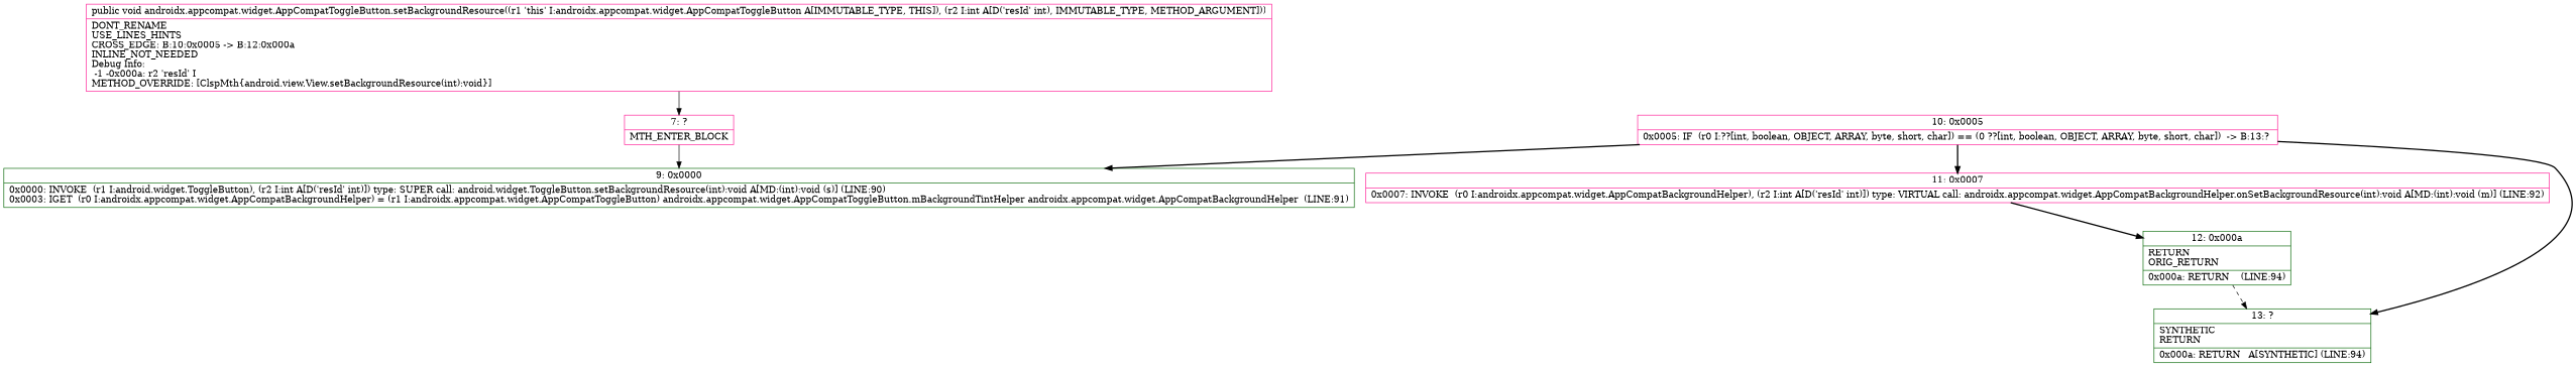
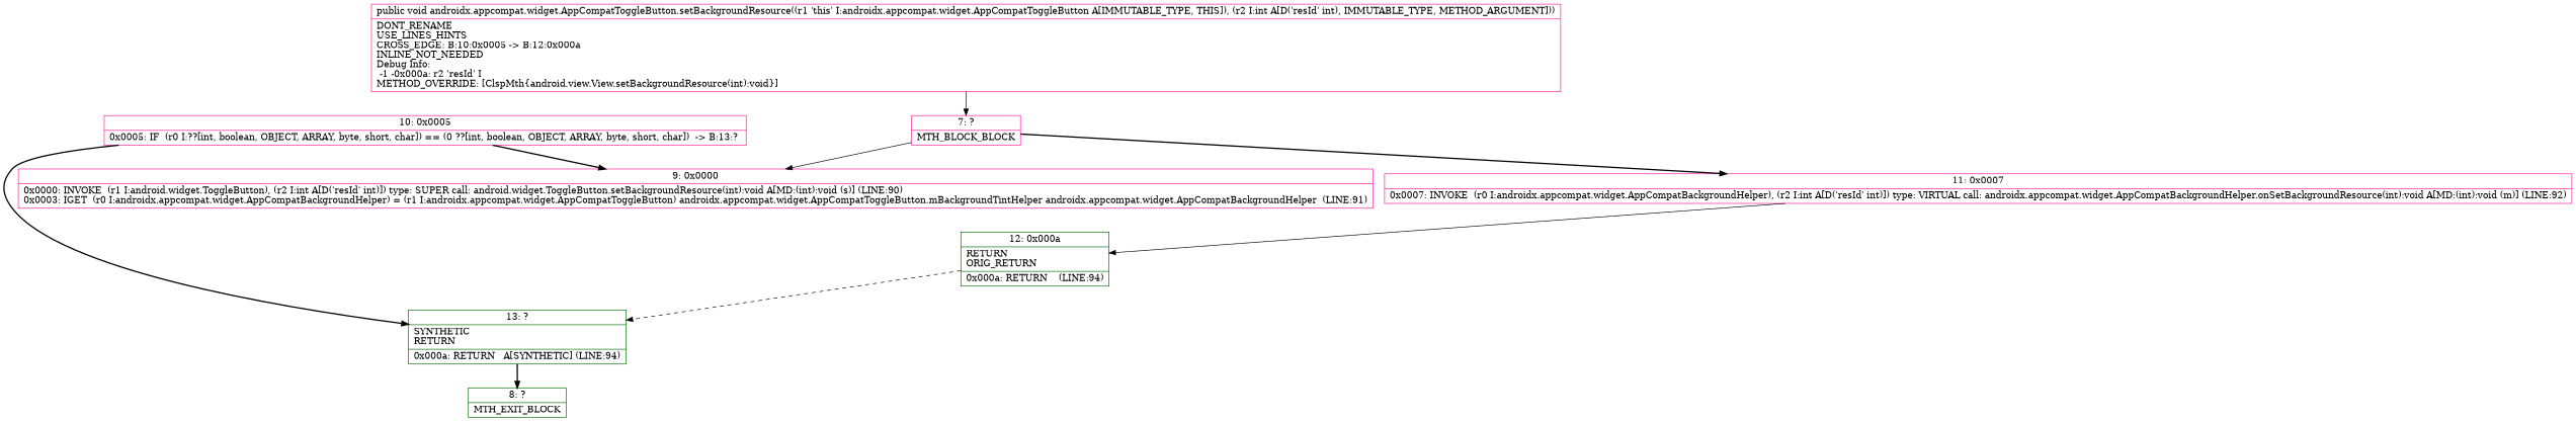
  digraph {
    node [color=deeppink shape=record]
    edge [style=bold]
-   n1 [label="{7\:\ ?|MTH_ENTER_BLOCK\l}"]
-   n2 [color=darkgreen label="{9\:\ 0x0000|0x0000: INVOKE  (r1 I:android.widget.ToggleButton), (r2 I:int A[D('resId' int)]) type: SUPER call: android.widget.ToggleButton.setBackgroundResource(int):void A[MD:(int):void (s)] (LINE:90)\l0x0003: IGET  (r0 I:androidx.appcompat.widget.AppCompatBackgroundHelper) = (r1 I:androidx.appcompat.widget.AppCompatToggleButton) androidx.appcompat.widget.AppCompatToggleButton.mBackgroundTintHelper androidx.appcompat.widget.AppCompatBackgroundHelper  (LINE:91)\l}"]
+   n1 [label="{7\:\ ?|MTH_BLOCK_BLOCK\l}"]
+   n2 [label="{9\:\ 0x0000|0x0000: INVOKE  (r1 I:android.widget.ToggleButton), (r2 I:int A[D('resId' int)]) type: SUPER call: android.widget.ToggleButton.setBackgroundResource(int):void A[MD:(int):void (s)] (LINE:90)\l0x0003: IGET  (r0 I:androidx.appcompat.widget.AppCompatBackgroundHelper) = (r1 I:androidx.appcompat.widget.AppCompatToggleButton) androidx.appcompat.widget.AppCompatToggleButton.mBackgroundTintHelper androidx.appcompat.widget.AppCompatBackgroundHelper  (LINE:91)\l}"]
    n3 [label="{10\:\ 0x0005|0x0005: IF  (r0 I:??[int, boolean, OBJECT, ARRAY, byte, short, char]) == (0 ??[int, boolean, OBJECT, ARRAY, byte, short, char])  \-\> B:13:? \l}"]
    n4 [label="{11\:\ 0x0007|0x0007: INVOKE  (r0 I:androidx.appcompat.widget.AppCompatBackgroundHelper), (r2 I:int A[D('resId' int)]) type: VIRTUAL call: androidx.appcompat.widget.AppCompatBackgroundHelper.onSetBackgroundResource(int):void A[MD:(int):void (m)] (LINE:92)\l}"]
    n5 [color=darkgreen label="{13\:\ ?|SYNTHETIC\lRETURN\l|0x000a: RETURN   A[SYNTHETIC] (LINE:94)\l}"]
    n6 [color=darkgreen label="{12\:\ 0x000a|RETURN\lORIG_RETURN\l|0x000a: RETURN    (LINE:94)\l}"]
+   n7 [color=darkgreen label="{8\:\ ?|MTH_EXIT_BLOCK\l}"]
    n8 [label="{public void androidx.appcompat.widget.AppCompatToggleButton.setBackgroundResource((r1 'this' I:androidx.appcompat.widget.AppCompatToggleButton A[IMMUTABLE_TYPE, THIS]), (r2 I:int A[D('resId' int), IMMUTABLE_TYPE, METHOD_ARGUMENT]))  | DONT_RENAME\lUSE_LINES_HINTS\lCROSS_EDGE: B:10:0x0005 \-\> B:12:0x000a\lINLINE_NOT_NEEDED\lDebug Info:\l  \-1 \-0x000a: r2 'resId' I\lMETHOD_OVERRIDE: [ClspMth\{android.view.View.setBackgroundResource(int):void\}]\l}"]
    n1 -> n2 [style=solid]
    n3 -> n2
-   n3 -> n4
+   n1 -> n4
    n3 -> n5
-   n4 -> n6
+   n4 -> n6 [style=solid]
+   n5 -> n7
    n6 -> n5 [style=dashed]
    n8 -> n1 [style=solid]
  }
